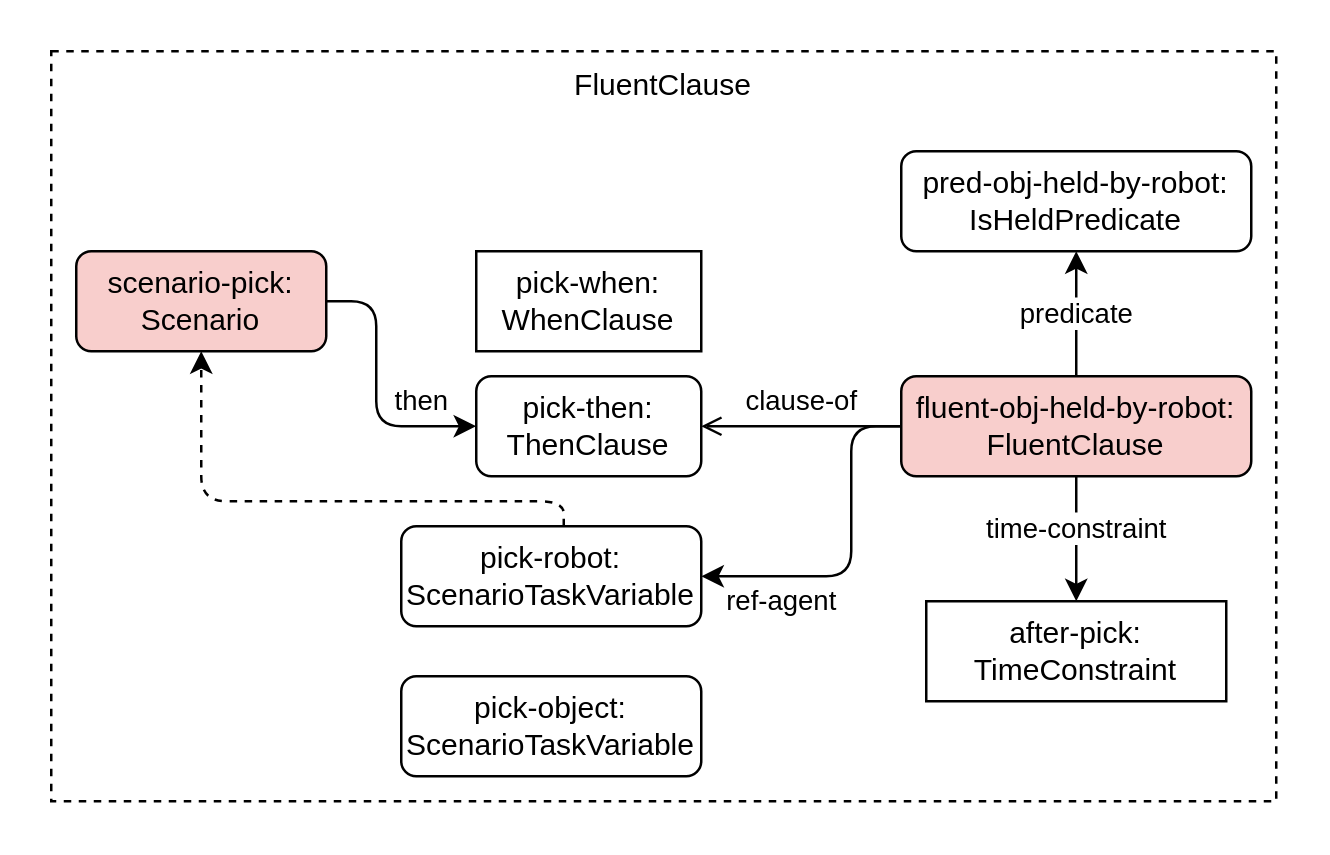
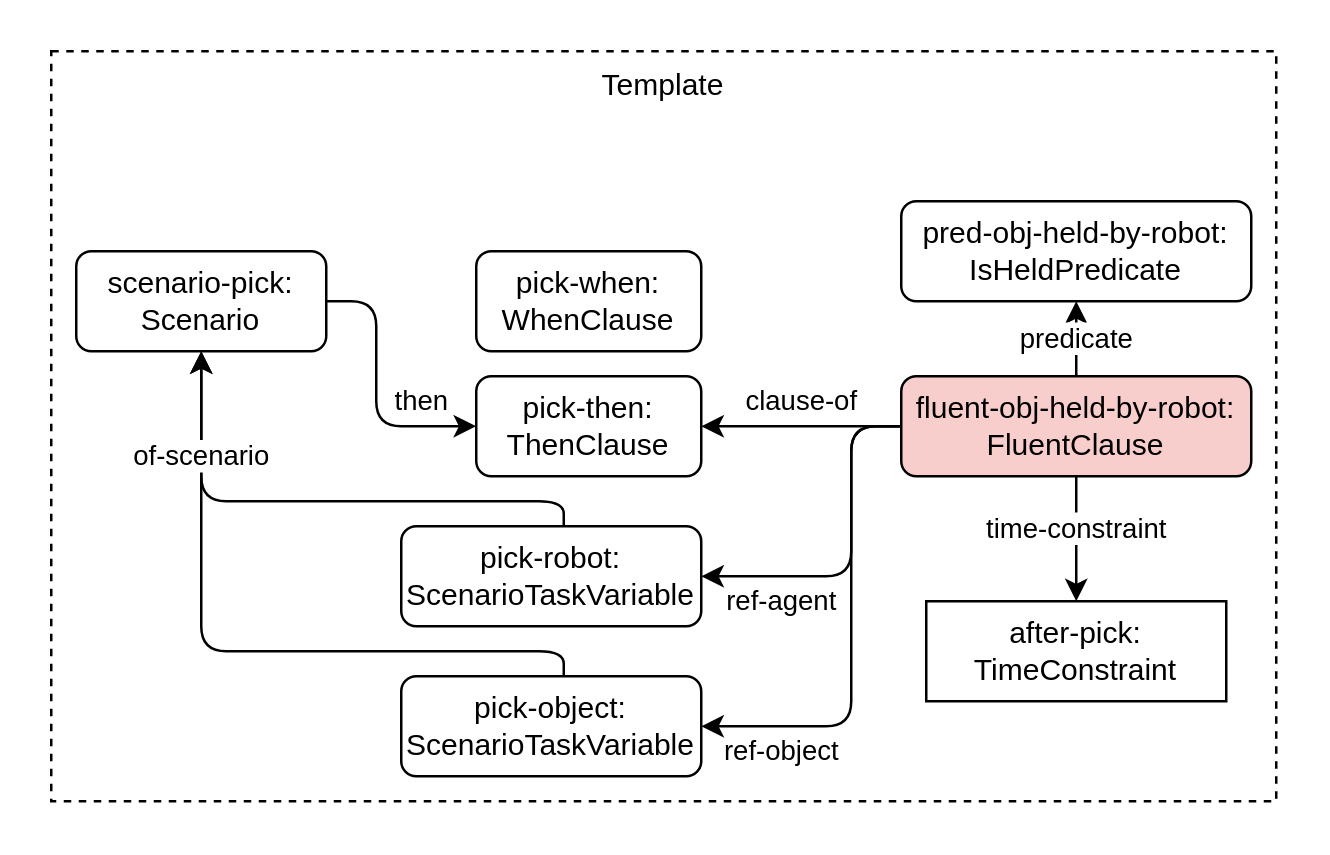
  <mxCell id="0" />
  <mxCell id="1" parent="0" />
- <mxCell id="2" value="FluentClause" style="rounded=0;whiteSpace=wrap;html=1;verticalAlign=top;fillColor=none;container=1;collapsible=0;recursiveResize=0;dashed=1;" parent="1" vertex="1"><mxGeometry x="20" y="20" width="490" height="300" as="geometry" /></mxCell>
- <mxCell id="3" value="scenario-pick: Scenario" style="rounded=1;whiteSpace=wrap;html=1;fillColor=#f8cecc;" parent="2" vertex="1"><mxGeometry x="10" y="80" width="100" height="40" as="geometry" /></mxCell>
- <mxCell id="4" value="pick-when: WhenClause" style="whiteSpace=wrap;html=1;rounded=0;" parent="2" vertex="1"><mxGeometry x="170" y="80" width="90" height="40" as="geometry" /></mxCell>
+ <mxCell id="2" value="Template" style="rounded=0;whiteSpace=wrap;html=1;verticalAlign=top;fillColor=none;container=1;collapsible=0;recursiveResize=0;dashed=1;" parent="1" vertex="1"><mxGeometry x="20" y="20" width="490" height="300" as="geometry" /></mxCell>
+ <mxCell id="3" value="scenario-pick: Scenario" style="rounded=1;whiteSpace=wrap;html=1;" parent="2" vertex="1"><mxGeometry x="10" y="80" width="100" height="40" as="geometry" /></mxCell>
+ <mxCell id="4" value="pick-when: WhenClause" style="rounded=1;whiteSpace=wrap;html=1;" parent="2" vertex="1"><mxGeometry x="170" y="80" width="90" height="40" as="geometry" /></mxCell>
  <mxCell id="5" value="pick-then: ThenClause" style="rounded=1;whiteSpace=wrap;html=1;" parent="2" vertex="1"><mxGeometry x="170" y="130" width="90" height="40" as="geometry" /></mxCell>
  <mxCell id="6" value="then" style="edgeStyle=orthogonalEdgeStyle;rounded=1;orthogonalLoop=1;jettySize=auto;html=1;labelBackgroundColor=default;" parent="2" source="3" target="5" edge="1"><mxGeometry x="0.6" y="10" relative="1" as="geometry"><Array as="points"><mxPoint x="130" y="100" /><mxPoint x="130" y="150" /></Array><mxPoint as="offset" /></mxGeometry></mxCell>
  <mxCell id="7" value="ref-agent" style="edgeStyle=orthogonalEdgeStyle;rounded=1;orthogonalLoop=1;jettySize=auto;html=1;" parent="2" source="11" target="13" edge="1"><mxGeometry x="0.538" y="10" relative="1" as="geometry"><Array as="points"><mxPoint x="320" y="150" /><mxPoint x="320" y="210" /></Array><mxPoint as="offset" /></mxGeometry></mxCell>
- <mxCell id="8" value="clause-of" style="edgeStyle=orthogonalEdgeStyle;rounded=1;orthogonalLoop=1;jettySize=auto;html=1;endArrow=open;" parent="2" source="11" target="5" edge="1"><mxGeometry y="-10" relative="1" as="geometry"><Array as="points" /><mxPoint as="offset" /></mxGeometry></mxCell>
+ <mxCell id="8" value="clause-of" style="edgeStyle=orthogonalEdgeStyle;rounded=1;orthogonalLoop=1;jettySize=auto;html=1;" parent="2" source="11" target="5" edge="1"><mxGeometry y="-10" relative="1" as="geometry"><Array as="points" /><mxPoint as="offset" /></mxGeometry></mxCell>
  <mxCell id="9" value="predicate" style="edgeStyle=orthogonalEdgeStyle;rounded=1;orthogonalLoop=1;jettySize=auto;html=1;labelBackgroundColor=default;" parent="2" source="11" target="14" edge="1"><mxGeometry relative="1" as="geometry"><Array as="points"><mxPoint x="350" y="140" /><mxPoint x="350" y="140" /></Array></mxGeometry></mxCell>
  <mxCell id="10" value="time-constraint" style="edgeStyle=orthogonalEdgeStyle;rounded=1;orthogonalLoop=1;jettySize=auto;html=1;labelBackgroundColor=default;" parent="2" source="11" target="15" edge="1"><mxGeometry x="-0.143" relative="1" as="geometry"><Array as="points" /><mxPoint as="offset" /><mxPoint x="410" y="170" as="sourcePoint" /></mxGeometry></mxCell>
  <mxCell id="11" value="fluent-obj-held-by-robot: FluentClause" style="rounded=1;whiteSpace=wrap;html=1;fillColor=#f8cecc;" parent="2" vertex="1"><mxGeometry x="340" y="130" width="140" height="40" as="geometry" /></mxCell>
- <mxCell id="12" style="edgeStyle=orthogonalEdgeStyle;rounded=1;orthogonalLoop=1;jettySize=auto;html=1;dashed=1;" parent="2" source="13" target="3" edge="1"><mxGeometry relative="1" as="geometry"><Array as="points"><mxPoint x="205" y="180" /><mxPoint x="60" y="180" /></Array><mxPoint x="130" y="270.034" as="sourcePoint" /><mxPoint x="70" y="150" as="targetPoint" /></mxGeometry></mxCell>
+ <mxCell id="12" style="edgeStyle=orthogonalEdgeStyle;rounded=1;orthogonalLoop=1;jettySize=auto;html=1;" parent="2" source="13" target="3" edge="1"><mxGeometry relative="1" as="geometry"><Array as="points"><mxPoint x="205" y="180" /><mxPoint x="60" y="180" /></Array><mxPoint x="130" y="270.034" as="sourcePoint" /><mxPoint x="70" y="150" as="targetPoint" /></mxGeometry></mxCell>
  <mxCell id="13" value="pick-robot: ScenarioTaskVariable" style="rounded=1;whiteSpace=wrap;html=1;" parent="2" vertex="1"><mxGeometry x="140" y="190" width="120" height="40" as="geometry" /></mxCell>
- <mxCell id="14" value="pred-obj-held-by-robot: IsHeldPredicate" style="rounded=1;whiteSpace=wrap;html=1;" parent="2" vertex="1"><mxGeometry x="340" y="40" width="140" height="40" as="geometry" /></mxCell>
+ <mxCell id="14" value="pred-obj-held-by-robot: IsHeldPredicate" style="rounded=1;whiteSpace=wrap;html=1;" parent="2" vertex="1"><mxGeometry x="340" y="60" width="140" height="40" as="geometry" /></mxCell>
  <mxCell id="15" value="after-pick: TimeConstraint" style="whiteSpace=wrap;html=1;rounded=0;" parent="2" vertex="1"><mxGeometry x="350" y="220" width="120" height="40" as="geometry" /></mxCell>
  <mxCell id="16" value="pick-object: ScenarioTaskVariable" style="rounded=1;whiteSpace=wrap;html=1;" parent="2" vertex="1"><mxGeometry x="140" y="250" width="120" height="40" as="geometry" /></mxCell>
+ <mxCell id="17" value="ref-object" style="edgeStyle=orthogonalEdgeStyle;rounded=1;orthogonalLoop=1;jettySize=auto;html=1;" parent="2" source="11" target="16" edge="1"><mxGeometry x="0.684" y="10" relative="1" as="geometry"><Array as="points"><mxPoint x="320" y="150" /><mxPoint x="320" y="270" /></Array><mxPoint as="offset" /></mxGeometry></mxCell>
+ <mxCell id="18" value="of-scenario" style="edgeStyle=orthogonalEdgeStyle;rounded=1;orthogonalLoop=1;jettySize=auto;html=1;labelBackgroundColor=default;" parent="2" source="16" target="3" edge="1"><mxGeometry x="0.698" relative="1" as="geometry"><Array as="points"><mxPoint x="205" y="240" /><mxPoint x="60" y="240" /></Array><mxPoint as="offset" /><mxPoint x="195" y="250" as="sourcePoint" /><mxPoint x="80" y="160" as="targetPoint" /></mxGeometry></mxCell>
